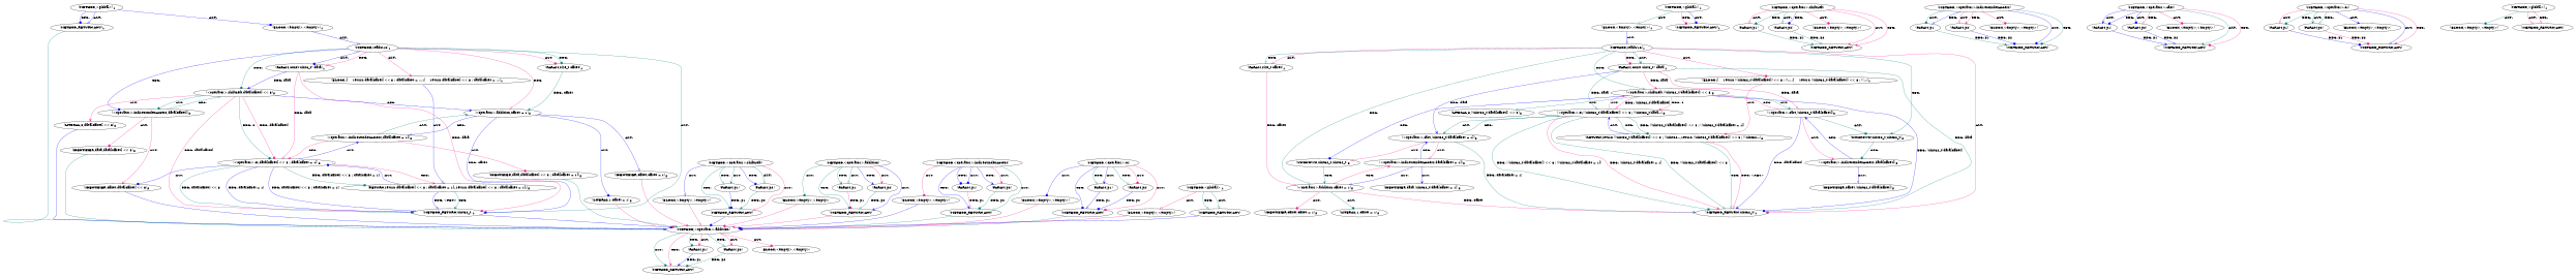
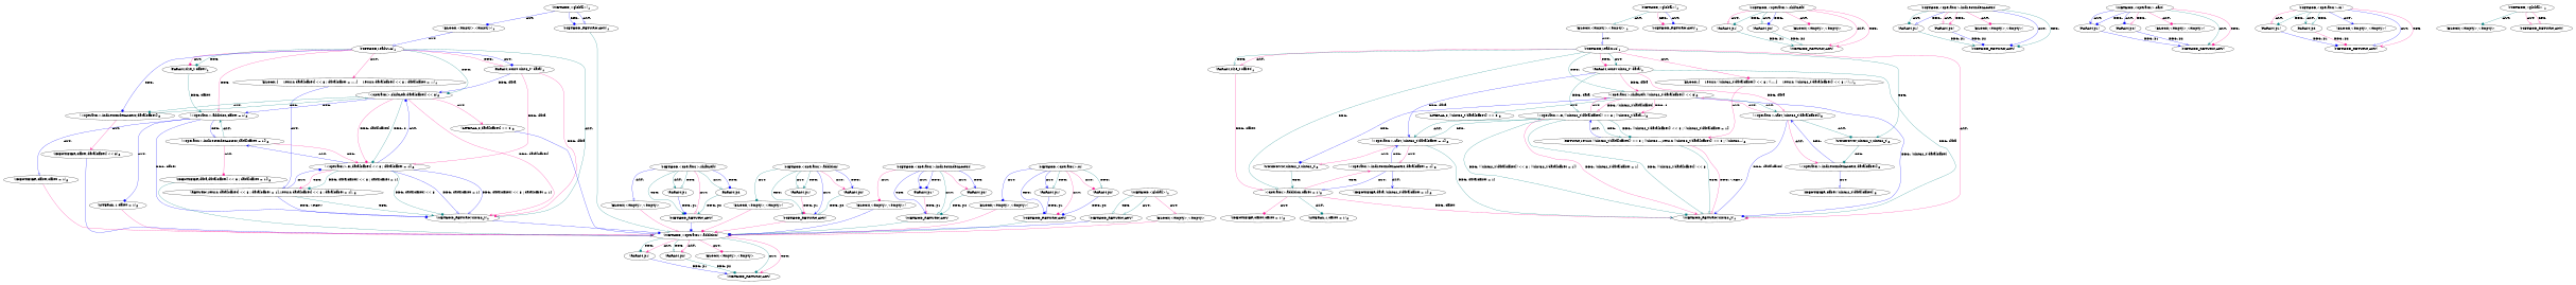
  digraph {
    edge [arrowhead=box color=teal]
    n1 [label=<(METHOD,&lt;global&gt;)<SUB>1</SUB>>]
    n2 [label=<(BLOCK,&lt;empty&gt;,&lt;empty&gt;)<SUB>1</SUB>>]
    n3 [label=<(METHOD_RETURN,ANY)<SUB>1</SUB>>]
    n4 [label=<(METHOD,readU16)<SUB>1</SUB>>]
    n5 [label=<(METHOD,&lt;operator&gt;.addition)>]
    n6 [label=<(PARAM,const uint8_t* data)<SUB>1</SUB>>]
    n7 [label=<(PARAM,size_t offset)<SUB>1</SUB>>]
    n8 [label=<(BLOCK,{     return data[offset] &lt;&lt; 8 | data[offset + ...,{     return data[offset] &lt;&lt; 8 | data[offset + ...)<SUB>1</SUB>>]
    n9 [label=<(&lt;operator&gt;.shiftLeft,data[offset] &lt;&lt; 8)<SUB>2</SUB>>]
    n10 [label=<(&lt;operator&gt;.indirectIndexAccess,data[offset])<SUB>2</SUB>>]
    n11 [label=<(&lt;operator&gt;.addition,offset + 1)<SUB>2</SUB>>]
    n12 [label=<(METHOD_RETURN,uint32_t)<SUB>1</SUB>>]
    n13 [label=<(&lt;operator&gt;.or,data[offset] &lt;&lt; 8 | data[offset + 1])<SUB>2</SUB>>]
    n14 [label=<(RETURN,return data[offset] &lt;&lt; 8 | data[offset + 1];,return data[offset] &lt;&lt; 8 | data[offset + 1];)<SUB>2</SUB>>]
    n15 [label=<(LITERAL,8,data[offset] &lt;&lt; 8)<SUB>2</SUB>>]
-   n16 [label=<(IDENTIFIER,data,data[offset] &lt;&lt; 8)<SUB>2</SUB>>]
    n17 [label=<(IDENTIFIER,offset,data[offset] &lt;&lt; 8)<SUB>2</SUB>>]
    n18 [label=<(&lt;operator&gt;.indirectIndexAccess,data[offset + 1])<SUB>2</SUB>>]
    n19 [label=<(IDENTIFIER,offset,offset + 1)<SUB>2</SUB>>]
    n20 [label=<(LITERAL,1,offset + 1)<SUB>2</SUB>>]
    n21 [label=<(IDENTIFIER,data,data[offset] &lt;&lt; 8 | data[offset + 1])<SUB>2</SUB>>]
    n22 [label=<(PARAM,p1)>]
    n23 [label=<(PARAM,p2)>]
    n24 [label=<(BLOCK,&lt;empty&gt;,&lt;empty&gt;)>]
    n25 [label=<(METHOD_RETURN,ANY)>]
    n26 [label=<(METHOD,&lt;operator&gt;.shiftLeft)>]
    n27 [label=<(PARAM,p1)>]
    n28 [label=<(PARAM,p2)>]
    n29 [label=<(BLOCK,&lt;empty&gt;,&lt;empty&gt;)>]
    n30 [label=<(METHOD_RETURN,ANY)>]
    n31 [label=<(METHOD,&lt;operator&gt;.addition)>]
    n32 [label=<(PARAM,p1)>]
    n33 [label=<(PARAM,p2)>]
    n34 [label=<(BLOCK,&lt;empty&gt;,&lt;empty&gt;)>]
    n35 [label=<(METHOD_RETURN,ANY)>]
    n36 [label=<(METHOD,&lt;operator&gt;.indirectIndexAccess)>]
    n37 [label=<(PARAM,p1)>]
    n38 [label=<(PARAM,p2)>]
    n39 [label=<(BLOCK,&lt;empty&gt;,&lt;empty&gt;)>]
    n40 [label=<(METHOD_RETURN,ANY)>]
    n41 [label=<(METHOD,&lt;operator&gt;.or)>]
    n42 [label=<(PARAM,p1)>]
    n43 [label=<(PARAM,p2)>]
    n44 [label=<(BLOCK,&lt;empty&gt;,&lt;empty&gt;)>]
    n45 [label=<(METHOD_RETURN,ANY)>]
    n46 [label=<(METHOD,&lt;global&gt;)<SUB>1</SUB>>]
    n47 [label=<(BLOCK,&lt;empty&gt;,&lt;empty&gt;)>]
    n48 [label=<(METHOD_RETURN,ANY)>]
    n49 [label=<(METHOD,&lt;global&gt;)<SUB>1</SUB>>]
    n50 [label=<(BLOCK,&lt;empty&gt;,&lt;empty&gt;)<SUB>1</SUB>>]
    n51 [label=<(METHOD_RETURN,ANY)<SUB>1</SUB>>]
    n52 [label=<(METHOD,readU16)<SUB>1</SUB>>]
    n53 [label=<(PARAM,const uint8_t* data)<SUB>1</SUB>>]
    n54 [label=<(PARAM,size_t offset)<SUB>1</SUB>>]
    n55 [label=<(BLOCK,{     return ((uint32_t)data[offset]) &lt;&lt; 8 | ((...,{     return ((uint32_t)data[offset]) &lt;&lt; 8 | ((...)<SUB>1</SUB>>]
    n56 [label=<(&lt;operator&gt;.shiftLeft,((uint32_t)data[offset]) &lt;&lt; 8)<SUB>2</SUB>>]
    n57 [label=<(UNKNOWN,uint32_t,uint32_t)<SUB>2</SUB>>]
    n58 [label=<(&lt;operator&gt;.addition,offset + 1)<SUB>2</SUB>>]
    n59 [label=<(METHOD_RETURN,uint32_t)<SUB>1</SUB>>]
    n60 [label=<(&lt;operator&gt;.or,((uint32_t)data[offset]) &lt;&lt; 8 | ((uint32_t)data...)<SUB>2</SUB>>]
    n61 [label=<(&lt;operator&gt;.cast,(uint32_t)data[offset])<SUB>2</SUB>>]
    n62 [label=<(&lt;operator&gt;.cast,(uint32_t)data[offset + 1])<SUB>2</SUB>>]
    n63 [label=<(RETURN,return ((uint32_t)data[offset]) &lt;&lt; 8 | ((uint32...,return ((uint32_t)data[offset]) &lt;&lt; 8 | ((uint32...)<SUB>2</SUB>>]
    n64 [label=<(LITERAL,8,((uint32_t)data[offset]) &lt;&lt; 8)<SUB>2</SUB>>]
    n65 [label=<(UNKNOWN,uint32_t,uint32_t)<SUB>2</SUB>>]
    n66 [label=<(&lt;operator&gt;.indirectIndexAccess,data[offset])<SUB>2</SUB>>]
    n67 [label=<(&lt;operator&gt;.indirectIndexAccess,data[offset + 1])<SUB>2</SUB>>]
    n68 [label=<(IDENTIFIER,offset,offset + 1)<SUB>2</SUB>>]
    n69 [label=<(LITERAL,1,offset + 1)<SUB>2</SUB>>]
    n70 [label=<(IDENTIFIER,offset,(uint32_t)data[offset])<SUB>2</SUB>>]
    n71 [label=<(IDENTIFIER,data,(uint32_t)data[offset + 1])<SUB>2</SUB>>]
    n72 [label=<(METHOD,&lt;operator&gt;.shiftLeft)>]
    n73 [label=<(PARAM,p1)>]
    n74 [label=<(PARAM,p2)>]
    n75 [label=<(BLOCK,&lt;empty&gt;,&lt;empty&gt;)>]
    n76 [label=<(METHOD_RETURN,ANY)>]
    n77 [label=<(METHOD,&lt;operator&gt;.indirectIndexAccess)>]
    n78 [label=<(PARAM,p1)>]
    n79 [label=<(PARAM,p2)>]
    n80 [label=<(BLOCK,&lt;empty&gt;,&lt;empty&gt;)>]
    n81 [label=<(METHOD_RETURN,ANY)>]
    n82 [label=<(METHOD,&lt;operator&gt;.cast)>]
    n83 [label=<(PARAM,p1)>]
    n84 [label=<(PARAM,p2)>]
    n85 [label=<(BLOCK,&lt;empty&gt;,&lt;empty&gt;)>]
    n86 [label=<(METHOD_RETURN,ANY)>]
    n87 [label=<(METHOD,&lt;operator&gt;.or)>]
    n88 [label=<(PARAM,p1)>]
    n89 [label=<(PARAM,p2)>]
    n90 [label=<(BLOCK,&lt;empty&gt;,&lt;empty&gt;)>]
    n91 [label=<(METHOD_RETURN,ANY)>]
    n92 [label=<(METHOD,&lt;global&gt;)<SUB>1</SUB>>]
    n93 [label=<(BLOCK,&lt;empty&gt;,&lt;empty&gt;)>]
    n94 [label=<(METHOD_RETURN,ANY)>]
    n1 -> n2 [color=blue label="AST: "]
    n1 -> n3 [arrowhead=onormal color=blue label="AST: "]
    n1 -> n3 [color=blue label="CFG: "]
    n2 -> n4 [arrowhead=onormal color=blue label="AST: "]
    n3 -> n5 [arrowhead=onormal]
    n4 -> n6 [color=blue label="AST: "]
    n4 -> n6 [arrowhead=onormal color=deeppink label="DDG: "]
    n4 -> n7 [color=deeppink label="AST: "]
    n4 -> n7 [label="DDG: "]
    n4 -> n8 [arrowhead=vee color=deeppink label="AST: "]
    n4 -> n9 [label="DDG: "]
    n4 -> n10 [color=blue label="CFG: "]
    n4 -> n11 [arrowhead=onormal color=deeppink label="DDG: "]
    n4 -> n12 [arrowhead=onormal label="AST: "]
    n5 -> n22 [arrowhead=vee color=deeppink label="AST: "]
    n5 -> n22 [label="DDG: "]
    n5 -> n23 [arrowhead=vee color=deeppink label="AST: "]
    n5 -> n23 [arrowhead=onormal label="DDG: "]
    n5 -> n24 [color=deeppink label="AST: "]
    n5 -> n25 [label="AST: "]
    n5 -> n25 [arrowhead=vee color=deeppink label="CFG: "]
    n6 -> n9 [arrowhead=vee color=blue label="DDG: data"]
    n6 -> n12 [color=deeppink label="DDG: data"]
    n6 -> n13 [arrowhead=onormal color=deeppink label="DDG: data"]
    n7 -> n11 [arrowhead=vee label="DDG: offset"]
    n8 -> n14 [arrowhead=onormal color=blue label="AST: "]
    n9 -> n10 [label="AST: "]
    n9 -> n11 [arrowhead=vee color=blue label="CFG: "]
    n9 -> n12 [arrowhead=vee color=deeppink label="DDG: data[offset]"]
    n9 -> n13 [color=deeppink label="DDG: data[offset]"]
    n9 -> n13 [label="DDG: 8"]
    n9 -> n15 [arrowhead=vee color=deeppink label="AST: "]
    n10 -> n9 [arrowhead=onormal label="CFG: "]
-   n10 -> n16 [color=deeppink label="AST: "]
    n10 -> n17 [arrowhead=vee color=deeppink label="AST: "]
    n11 -> n12 [color=blue label="DDG: offset"]
    n11 -> n18 [arrowhead=onormal color=blue label="CFG: "]
    n11 -> n19 [arrowhead=onormal color=blue label="AST: "]
    n11 -> n20 [color=blue label="AST: "]
    n12 -> n5 [color=blue]
-   n13 -> n17 [color=blue label="AST: "]
+   n13 -> n9 [color=blue label="AST: "]
    n13 -> n12 [label="DDG: data[offset] &lt;&lt; 8"]
    n13 -> n12 [arrowhead=onormal color=blue label="DDG: data[offset + 1]"]
    n13 -> n12 [arrowhead=onormal color=blue label="DDG: data[offset] &lt;&lt; 8 | data[offset + 1]"]
    n13 -> n14 [arrowhead=vee color=deeppink label="CFG: "]
    n13 -> n14 [label="DDG: data[offset] &lt;&lt; 8 | data[offset + 1]"]
    n13 -> n18 [arrowhead=vee color=blue label="AST: "]
    n14 -> n12 [arrowhead=vee label="CFG: "]
    n14 -> n12 [arrowhead=onormal color=blue label="DDG: &lt;RET&gt;"]
    n14 -> n13 [color=blue label="AST: "]
    n15 -> n5 [arrowhead=onormal color=blue]
-   n16 -> n5 [arrowhead=onormal]
    n17 -> n5 [arrowhead=onormal color=blue]
    n18 -> n11 [arrowhead=vee label="AST: "]
    n18 -> n13 [arrowhead=vee color=deeppink label="CFG: "]
    n18 -> n21 [color=deeppink label="AST: "]
    n19 -> n5 [arrowhead=vee color=deeppink]
    n20 -> n5 [color=deeppink]
    n21 -> n5 [arrowhead=vee]
    n22 -> n25 [arrowhead=vee color=blue label="DDG: p1"]
    n23 -> n25 [label="DDG: p2"]
    n26 -> n27 [arrowhead=vee label="AST: "]
    n26 -> n27 [arrowhead=onormal label="DDG: "]
    n26 -> n28 [arrowhead=onormal label="AST: "]
    n26 -> n28 [color=blue label="DDG: "]
    n26 -> n29 [arrowhead=onormal color=blue label="AST: "]
    n26 -> n30 [arrowhead=onormal color=deeppink label="AST: "]
    n26 -> n30 [label="CFG: "]
    n27 -> n30 [color=blue label="DDG: p1"]
    n28 -> n30 [arrowhead=vee label="DDG: p2"]
    n29 -> n5 [arrowhead=onormal color=deeppink]
    n30 -> n5 [color=blue]
    n31 -> n32 [arrowhead=onormal label="AST: "]
    n31 -> n32 [arrowhead=vee label="DDG: "]
    n31 -> n33 [arrowhead=vee color=deeppink label="AST: "]
    n31 -> n33 [arrowhead=vee color=blue label="DDG: "]
    n31 -> n34 [label="AST: "]
    n31 -> n35 [arrowhead=vee color=blue label="AST: "]
    n31 -> n35 [label="CFG: "]
    n32 -> n35 [color=deeppink label="DDG: p1"]
    n33 -> n35 [arrowhead=onormal label="DDG: p2"]
    n34 -> n5 [color=deeppink]
    n35 -> n5 [arrowhead=vee color=deeppink]
    n36 -> n37 [color=blue label="AST: "]
    n36 -> n37 [color=blue label="DDG: "]
    n36 -> n38 [arrowhead=vee color=deeppink label="AST: "]
    n36 -> n38 [arrowhead=vee color=blue label="DDG: "]
    n36 -> n39 [color=deeppink label="AST: "]
    n36 -> n40 [arrowhead=onormal label="AST: "]
    n36 -> n40 [arrowhead=vee color=blue label="CFG: "]
    n37 -> n40 [arrowhead=onormal color=deeppink label="DDG: p1"]
    n38 -> n40 [label="DDG: p2"]
    n39 -> n5 [color=blue]
    n40 -> n5
    n41 -> n42 [arrowhead=vee color=blue label="AST: "]
    n41 -> n42 [arrowhead=onormal label="DDG: "]
    n41 -> n43 [color=deeppink label="AST: "]
    n41 -> n43 [arrowhead=onormal label="DDG: "]
    n41 -> n44 [color=blue label="AST: "]
    n41 -> n45 [color=deeppink label="AST: "]
    n41 -> n45 [color=blue label="CFG: "]
    n42 -> n45 [arrowhead=onormal color=blue label="DDG: p1"]
    n43 -> n45 [color=blue label="DDG: p2"]
    n44 -> n5 [color=deeppink]
    n45 -> n5 [arrowhead=vee]
    n46 -> n47 [arrowhead=onormal color=deeppink label="AST: "]
    n46 -> n48 [arrowhead=onormal label="AST: "]
    n46 -> n48 [arrowhead=onormal label="CFG: "]
    n47 -> n5 [arrowhead=onormal color=deeppink]
    n48 -> n5 [color=blue]
    n49 -> n50 [arrowhead=onormal label="AST: "]
    n49 -> n51 [color=blue label="AST: "]
    n49 -> n51 [color=deeppink label="CFG: "]
    n50 -> n52 [arrowhead=onormal color=blue label="AST: "]
    n52 -> n53 [arrowhead=vee label="AST: "]
    n52 -> n53 [color=deeppink label="DDG: "]
    n52 -> n54 [arrowhead=onormal color=deeppink label="AST: "]
    n52 -> n54 [arrowhead=onormal label="DDG: "]
    n52 -> n55 [color=deeppink label="AST: "]
    n52 -> n56 [arrowhead=onormal label="DDG: "]
    n52 -> n57 [arrowhead=vee label="CFG: "]
    n52 -> n58 [arrowhead=onormal label="DDG: "]
    n52 -> n59 [color=deeppink label="AST: "]
    n53 -> n56 [arrowhead=vee color=deeppink label="DDG: data"]
    n53 -> n59 [arrowhead=onormal label="DDG: data"]
    n53 -> n60 [arrowhead=onormal label="DDG: data"]
    n53 -> n61 [arrowhead=onormal color=deeppink label="DDG: data"]
    n53 -> n62 [arrowhead=vee color=blue label="DDG: data"]
    n54 -> n58 [arrowhead=onormal color=deeppink label="DDG: offset"]
    n55 -> n63 [arrowhead=vee color=deeppink label="AST: "]
    n56 -> n59 [color=blue label="DDG: (uint32_t)data[offset]"]
    n56 -> n60 [arrowhead=onormal color=deeppink label="DDG: (uint32_t)data[offset]"]
    n56 -> n60 [arrowhead=vee color=deeppink label="DDG: 8"]
    n56 -> n61 [arrowhead=vee label="AST: "]
    n56 -> n64 [arrowhead=onormal label="AST: "]
    n56 -> n65 [color=blue label="CFG: "]
    n57 -> n66 [label="CFG: "]
    n58 -> n59 [arrowhead=onormal color=deeppink label="DDG: offset"]
    n58 -> n67 [arrowhead=vee color=deeppink label="CFG: "]
    n58 -> n68 [color=deeppink label="AST: "]
    n58 -> n69 [label="AST: "]
    n60 -> n56 [arrowhead=vee color=deeppink label="AST: "]
    n60 -> n59 [arrowhead=onormal label="DDG: ((uint32_t)data[offset]) &lt;&lt; 8"]
    n60 -> n59 [arrowhead=vee color=deeppink label="DDG: (uint32_t)data[offset + 1]"]
    n60 -> n59 [label="DDG: ((uint32_t)data[offset]) &lt;&lt; 8 | ((uint32_t)data[offset + 1])"]
    n60 -> n62 [arrowhead=vee label="AST: "]
    n60 -> n63 [arrowhead=onormal label="CFG: "]
    n60 -> n63 [label="DDG: ((uint32_t)data[offset]) &lt;&lt; 8 | ((uint32_t)data[offset + 1])"]
-   n61 -> n56 [arrowhead=onormal color=deeppink label="CFG: "]
+   n61 -> n56 [arrowhead=onormal color=deeppink label="AST: "]
    n61 -> n57 [label="AST: "]
    n61 -> n59 [arrowhead=vee color=blue label="DDG: data[offset]"]
    n61 -> n66 [arrowhead=vee color=deeppink label="AST: "]
    n62 -> n59 [arrowhead=vee label="DDG: data[offset + 1]"]
    n62 -> n60 [arrowhead=onormal label="CFG: "]
    n62 -> n65 [arrowhead=onormal color=deeppink label="AST: "]
    n62 -> n67 [arrowhead=onormal color=deeppink label="AST: "]
    n63 -> n59 [arrowhead=onormal label="CFG: "]
    n63 -> n59 [arrowhead=onormal color=deeppink label="DDG: &lt;RET&gt;"]
    n63 -> n60 [arrowhead=vee color=blue label="AST: "]
    n65 -> n58 [arrowhead=vee label="CFG: "]
    n66 -> n61 [arrowhead=vee color=blue label="CFG: "]
    n66 -> n70 [arrowhead=onormal color=blue label="AST: "]
    n67 -> n58 [arrowhead=onormal color=blue label="AST: "]
    n67 -> n62 [arrowhead=vee color=blue label="CFG: "]
    n67 -> n71 [arrowhead=vee color=blue label="AST: "]
    n72 -> n73 [arrowhead=onormal color=deeppink label="AST: "]
    n72 -> n73 [label="DDG: "]
    n72 -> n74 [arrowhead=onormal label="AST: "]
    n72 -> n74 [color=blue label="DDG: "]
    n72 -> n75 [color=deeppink label="AST: "]
    n72 -> n76 [arrowhead=vee color=deeppink label="AST: "]
    n72 -> n76 [arrowhead=vee color=deeppink label="CFG: "]
    n73 -> n76 [arrowhead=vee label="DDG: p1"]
    n74 -> n76 [arrowhead=onormal label="DDG: p2"]
    n77 -> n78 [label="AST: "]
    n77 -> n78 [arrowhead=onormal color=blue label="DDG: "]
    n77 -> n79 [arrowhead=onormal color=deeppink label="AST: "]
    n77 -> n79 [arrowhead=vee color=deeppink label="DDG: "]
    n77 -> n80 [color=deeppink label="AST: "]
    n77 -> n81 [color=blue label="AST: "]
    n77 -> n81 [label="CFG: "]
    n78 -> n81 [arrowhead=vee label="DDG: p1"]
    n79 -> n81 [color=blue label="DDG: p2"]
    n82 -> n83 [arrowhead=vee color=blue label="AST: "]
    n82 -> n83 [color=blue label="DDG: "]
    n82 -> n84 [color=blue label="AST: "]
    n82 -> n84 [arrowhead=onormal color=deeppink label="DDG: "]
    n82 -> n85 [color=deeppink label="AST: "]
    n82 -> n86 [arrowhead=vee label="AST: "]
    n82 -> n86 [color=deeppink label="CFG: "]
    n83 -> n86 [arrowhead=vee color=blue label="DDG: p1"]
    n84 -> n86 [arrowhead=onormal color=blue label="DDG: p2"]
    n87 -> n88 [arrowhead=onormal color=deeppink label="AST: "]
    n87 -> n88 [label="DDG: "]
    n87 -> n89 [arrowhead=vee label="AST: "]
    n87 -> n89 [arrowhead=onormal label="DDG: "]
    n87 -> n90 [arrowhead=vee color=blue label="AST: "]
    n87 -> n91 [arrowhead=onormal color=blue label="AST: "]
    n87 -> n91 [arrowhead=vee color=deeppink label="CFG: "]
    n88 -> n91 [color=blue label="DDG: p1"]
    n89 -> n91 [color=deeppink label="DDG: p2"]
    n92 -> n93 [label="AST: "]
    n92 -> n94 [arrowhead=onormal color=deeppink label="AST: "]
    n92 -> n94 [arrowhead=onormal color=deeppink label="CFG: "]
  }
